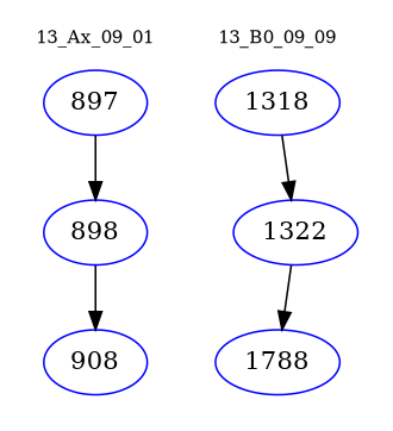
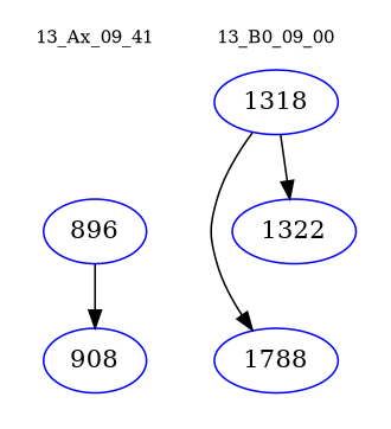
  digraph {
    node [color=blue]
    edge [color=black]
-   n1 [label=897]
-   n2 [label=898]
+   n2 [label=896]
    n3 [label=908]
    n4 [label=1318]
    n5 [label=1788]
    n6 [label=1322]
    subgraph cluster_1 {
      color=white
      fontsize=10
-     label="13_Ax_09_01"
-     n1
+     label="13_Ax_09_41"
      n2
      n3
    }
    subgraph cluster_2 {
      color=white
      fontsize=10
-     label="13_B0_09_09"
+     label="13_B0_09_00"
      n4
      n5
      n6
    }
-   n1 -> n2
    n2 -> n3
-   n6 -> n5
+   n4 -> n5
    n4 -> n6
  }
